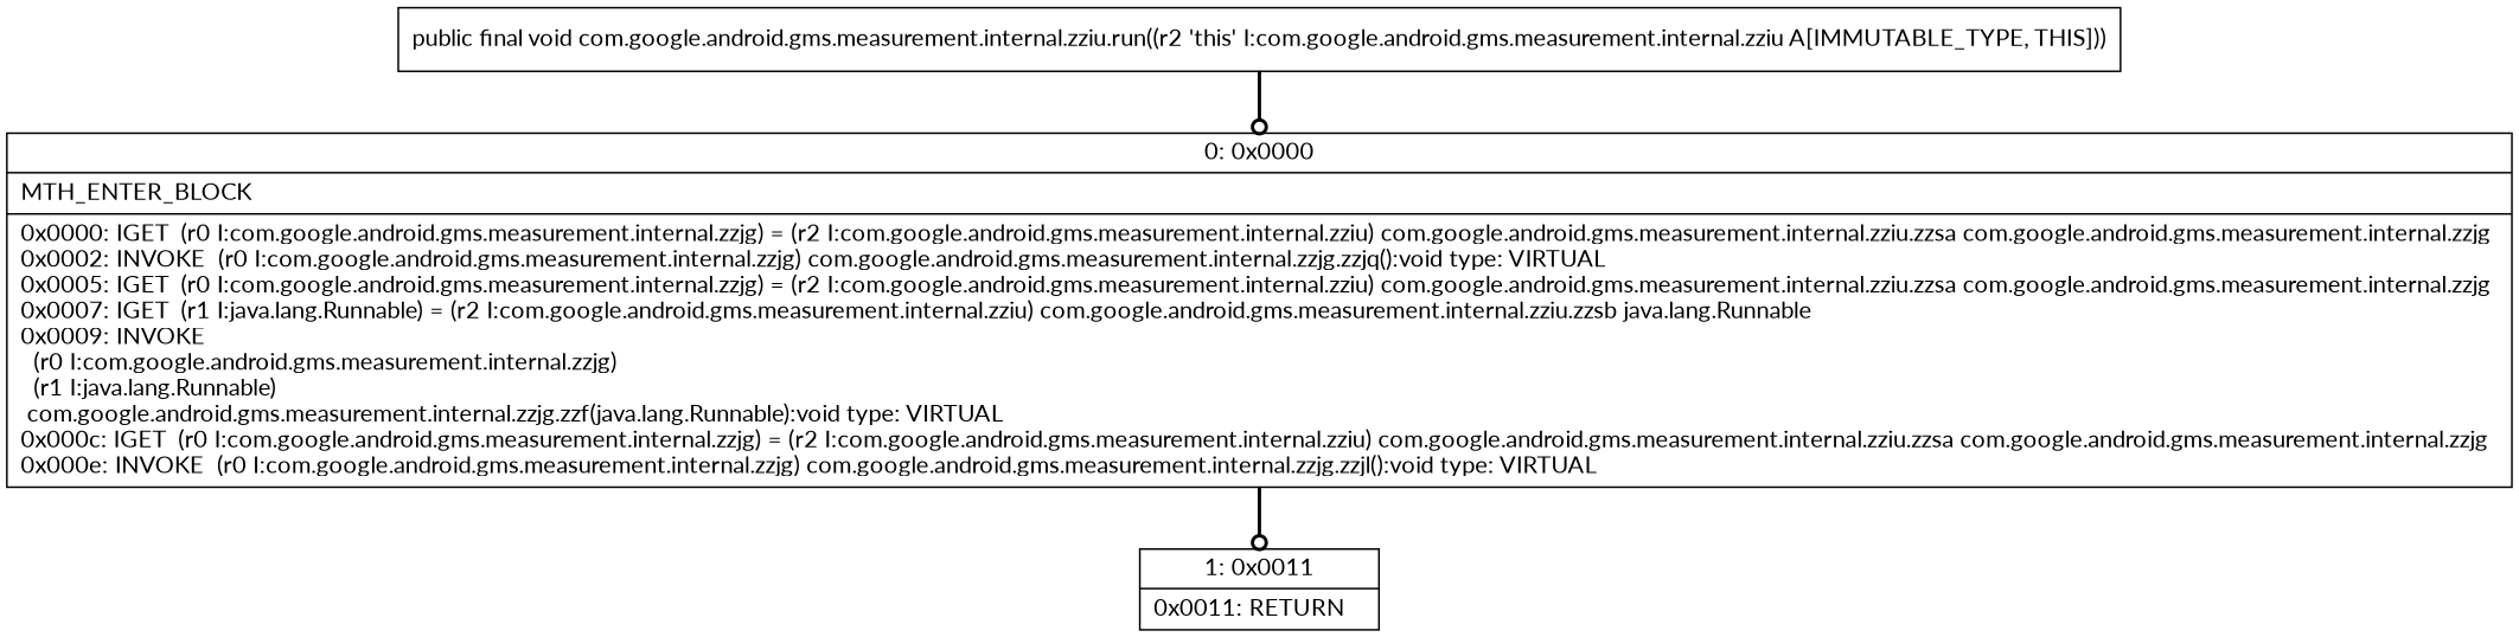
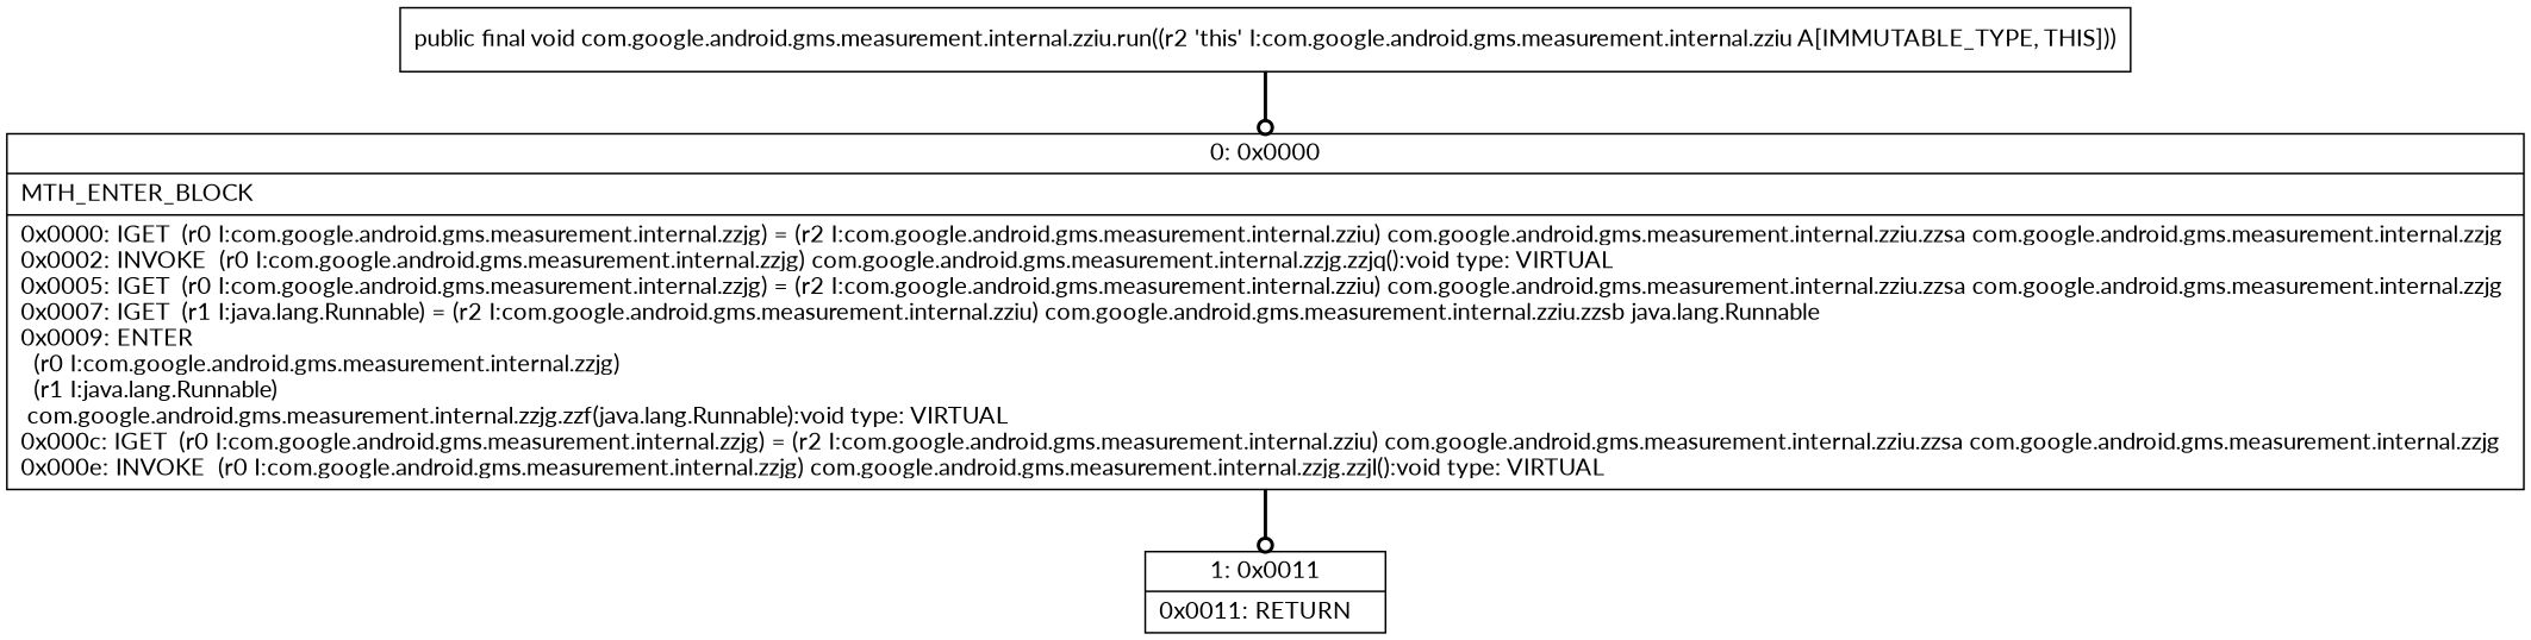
  digraph {
    fontname=Lato
    node [shape=record fontname=Lato]
    edge [style=bold arrowhead=odot fontname=Lato]
-   n1 [label="{0\:\ 0x0000|MTH_ENTER_BLOCK\l|0x0000: IGET  (r0 I:com.google.android.gms.measurement.internal.zzjg) = (r2 I:com.google.android.gms.measurement.internal.zziu) com.google.android.gms.measurement.internal.zziu.zzsa com.google.android.gms.measurement.internal.zzjg \l0x0002: INVOKE  (r0 I:com.google.android.gms.measurement.internal.zzjg) com.google.android.gms.measurement.internal.zzjg.zzjq():void type: VIRTUAL \l0x0005: IGET  (r0 I:com.google.android.gms.measurement.internal.zzjg) = (r2 I:com.google.android.gms.measurement.internal.zziu) com.google.android.gms.measurement.internal.zziu.zzsa com.google.android.gms.measurement.internal.zzjg \l0x0007: IGET  (r1 I:java.lang.Runnable) = (r2 I:com.google.android.gms.measurement.internal.zziu) com.google.android.gms.measurement.internal.zziu.zzsb java.lang.Runnable \l0x0009: INVOKE  \l  (r0 I:com.google.android.gms.measurement.internal.zzjg)\l  (r1 I:java.lang.Runnable)\l com.google.android.gms.measurement.internal.zzjg.zzf(java.lang.Runnable):void type: VIRTUAL \l0x000c: IGET  (r0 I:com.google.android.gms.measurement.internal.zzjg) = (r2 I:com.google.android.gms.measurement.internal.zziu) com.google.android.gms.measurement.internal.zziu.zzsa com.google.android.gms.measurement.internal.zzjg \l0x000e: INVOKE  (r0 I:com.google.android.gms.measurement.internal.zzjg) com.google.android.gms.measurement.internal.zzjg.zzjl():void type: VIRTUAL \l}"]
+   n1 [label="{0\:\ 0x0000|MTH_ENTER_BLOCK\l|0x0000: IGET  (r0 I:com.google.android.gms.measurement.internal.zzjg) = (r2 I:com.google.android.gms.measurement.internal.zziu) com.google.android.gms.measurement.internal.zziu.zzsa com.google.android.gms.measurement.internal.zzjg \l0x0002: INVOKE  (r0 I:com.google.android.gms.measurement.internal.zzjg) com.google.android.gms.measurement.internal.zzjg.zzjq():void type: VIRTUAL \l0x0005: IGET  (r0 I:com.google.android.gms.measurement.internal.zzjg) = (r2 I:com.google.android.gms.measurement.internal.zziu) com.google.android.gms.measurement.internal.zziu.zzsa com.google.android.gms.measurement.internal.zzjg \l0x0007: IGET  (r1 I:java.lang.Runnable) = (r2 I:com.google.android.gms.measurement.internal.zziu) com.google.android.gms.measurement.internal.zziu.zzsb java.lang.Runnable \l0x0009: ENTER  \l  (r0 I:com.google.android.gms.measurement.internal.zzjg)\l  (r1 I:java.lang.Runnable)\l com.google.android.gms.measurement.internal.zzjg.zzf(java.lang.Runnable):void type: VIRTUAL \l0x000c: IGET  (r0 I:com.google.android.gms.measurement.internal.zzjg) = (r2 I:com.google.android.gms.measurement.internal.zziu) com.google.android.gms.measurement.internal.zziu.zzsa com.google.android.gms.measurement.internal.zzjg \l0x000e: INVOKE  (r0 I:com.google.android.gms.measurement.internal.zzjg) com.google.android.gms.measurement.internal.zzjg.zzjl():void type: VIRTUAL \l}"]
    n2 [label="{1\:\ 0x0011|0x0011: RETURN   \l}"]
    n3 [label="{public final void com.google.android.gms.measurement.internal.zziu.run((r2 'this' I:com.google.android.gms.measurement.internal.zziu A[IMMUTABLE_TYPE, THIS])) }"]
    n1 -> n2
    n3 -> n1
  }
